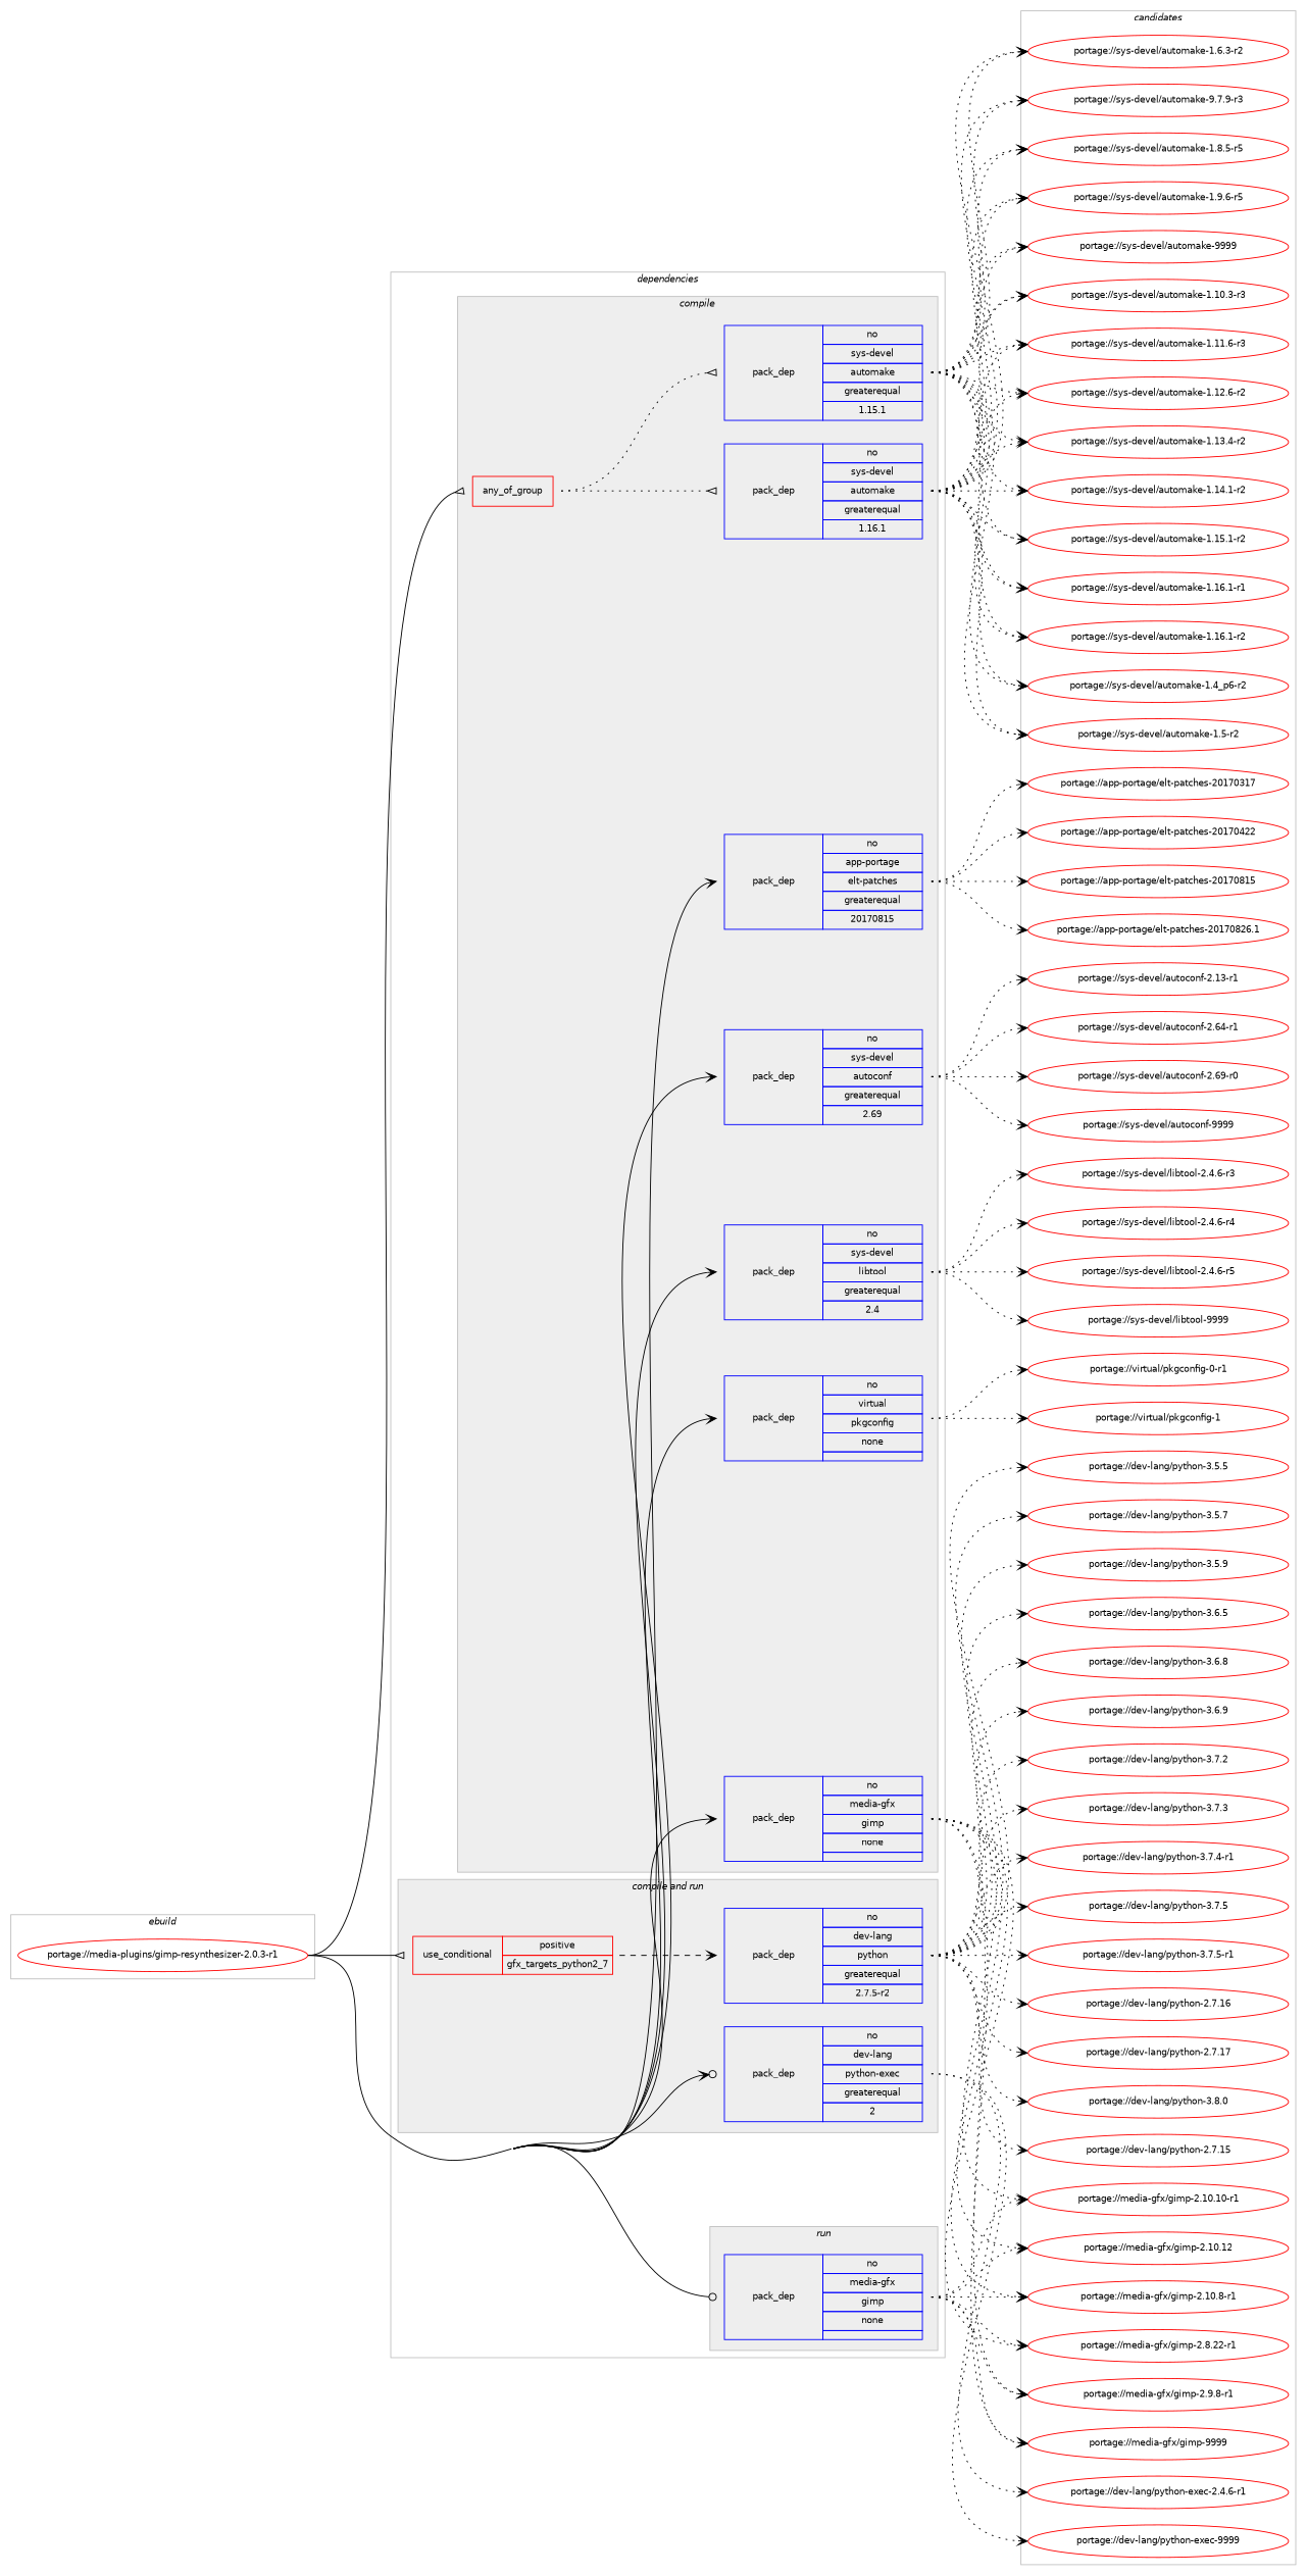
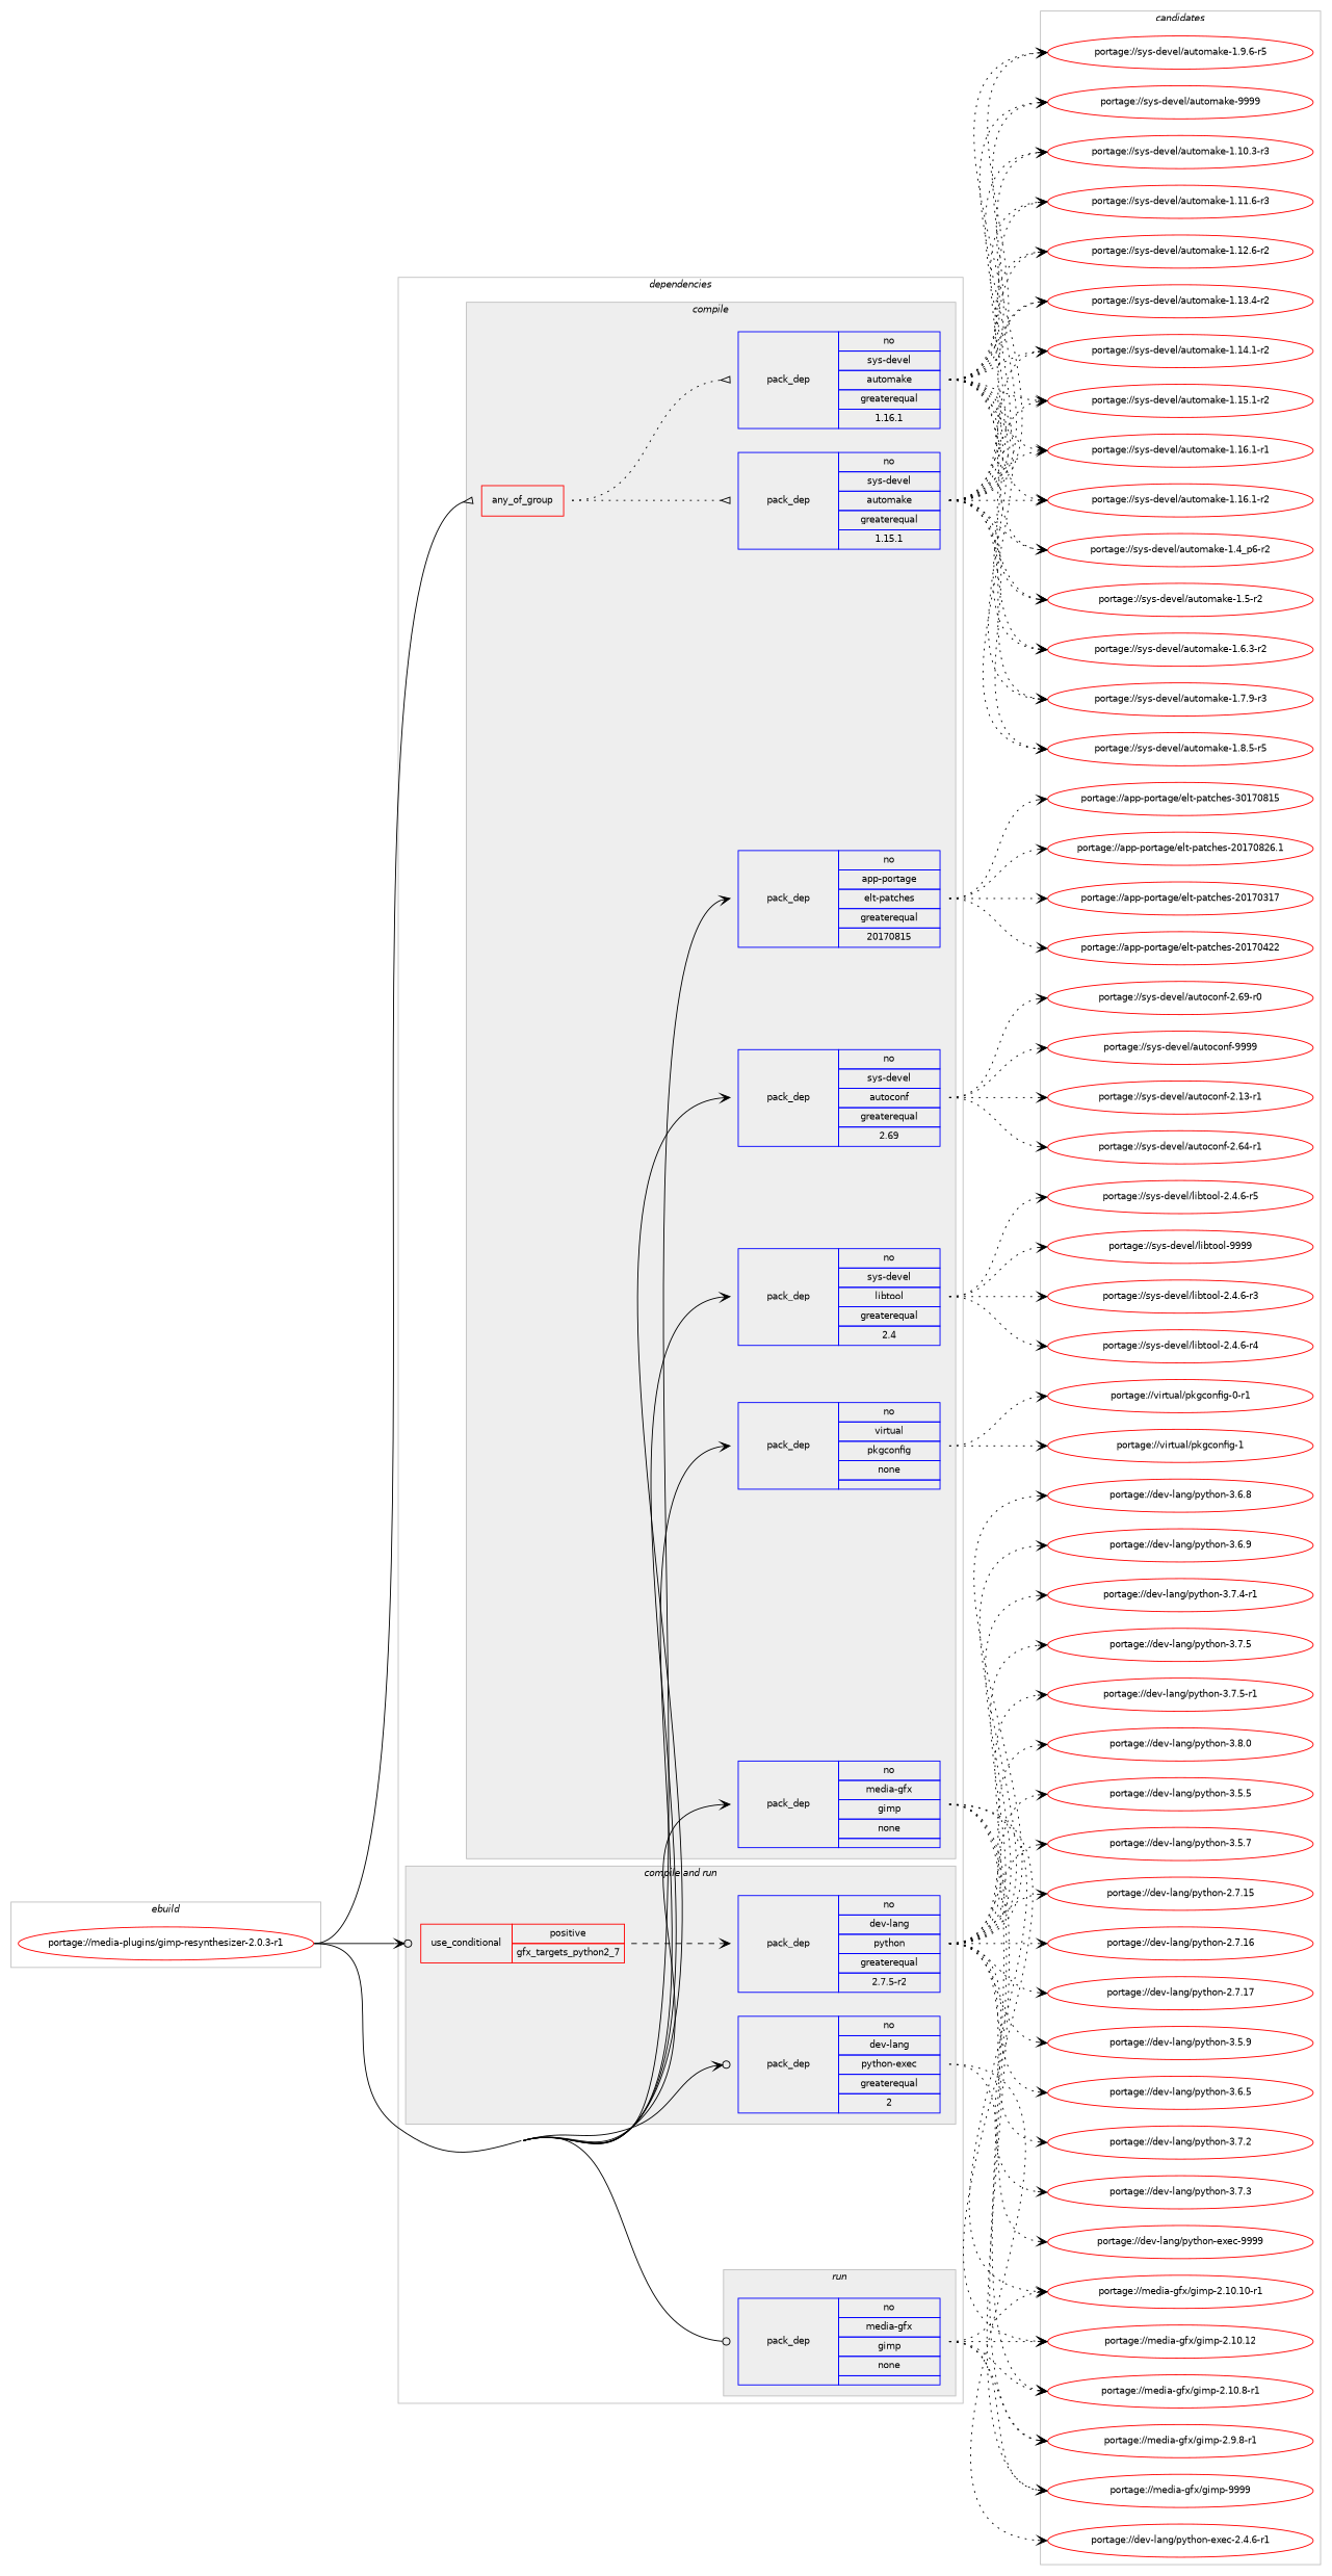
  digraph {
    compound=true
    concentrate=true
    fontname=Helvetica
    fontsize=10
    newrank=true
    rankdir=LR
    ranksep=1.5
    node [color=red fontname=Helvetica fontsize=10]
    edge [arrowhead=vee headport=w style=dotted tailport=e weight=100]
    n1 [label="portage://media-plugins/gimp-resynthesizer-2.0.3-r1" width=4]
    n2 [color=blue label=<<TABLE BORDER="0" CELLBORDER="1" CELLSPACING="0" CELLPADDING="4" WIDTH="220"><TR><TD ROWSPAN="6" CELLPADDING="30">pack_dep</TD></TR><TR><TD WIDTH="110">no</TD></TR><TR><TD>sys-devel</TD></TR><TR><TD>automake</TD></TR><TR><TD>greaterequal</TD></TR><TR><TD>1.16.1</TD></TR></TABLE>> shape=none]
    n3 [color=blue label=<<TABLE BORDER="0" CELLBORDER="1" CELLSPACING="0" CELLPADDING="4" WIDTH="220"><TR><TD ROWSPAN="6" CELLPADDING="30">pack_dep</TD></TR><TR><TD WIDTH="110">no</TD></TR><TR><TD>sys-devel</TD></TR><TR><TD>automake</TD></TR><TR><TD>greaterequal</TD></TR><TR><TD>1.15.1</TD></TR></TABLE>> shape=none]
    n4 [label=<<TABLE BORDER="0" CELLBORDER="1" CELLSPACING="0" CELLPADDING="4"><TR><TD CELLPADDING="10">any_of_group</TD></TR></TABLE>> shape=none]
    n5 [color=blue label=<<TABLE BORDER="0" CELLBORDER="1" CELLSPACING="0" CELLPADDING="4" WIDTH="220"><TR><TD ROWSPAN="6" CELLPADDING="30">pack_dep</TD></TR><TR><TD WIDTH="110">no</TD></TR><TR><TD>app-portage</TD></TR><TR><TD>elt-patches</TD></TR><TR><TD>greaterequal</TD></TR><TR><TD>20170815</TD></TR></TABLE>> shape=none]
    n6 [color=blue label=<<TABLE BORDER="0" CELLBORDER="1" CELLSPACING="0" CELLPADDING="4" WIDTH="220"><TR><TD ROWSPAN="6" CELLPADDING="30">pack_dep</TD></TR><TR><TD WIDTH="110">no</TD></TR><TR><TD>media-gfx</TD></TR><TR><TD>gimp</TD></TR><TR><TD>none</TD></TR><TR><TD></TD></TR></TABLE>> shape=none]
    n7 [color=blue label=<<TABLE BORDER="0" CELLBORDER="1" CELLSPACING="0" CELLPADDING="4" WIDTH="220"><TR><TD ROWSPAN="6" CELLPADDING="30">pack_dep</TD></TR><TR><TD WIDTH="110">no</TD></TR><TR><TD>sys-devel</TD></TR><TR><TD>autoconf</TD></TR><TR><TD>greaterequal</TD></TR><TR><TD>2.69</TD></TR></TABLE>> shape=none]
    n8 [color=blue label=<<TABLE BORDER="0" CELLBORDER="1" CELLSPACING="0" CELLPADDING="4" WIDTH="220"><TR><TD ROWSPAN="6" CELLPADDING="30">pack_dep</TD></TR><TR><TD WIDTH="110">no</TD></TR><TR><TD>sys-devel</TD></TR><TR><TD>libtool</TD></TR><TR><TD>greaterequal</TD></TR><TR><TD>2.4</TD></TR></TABLE>> shape=none]
    n9 [color=blue label=<<TABLE BORDER="0" CELLBORDER="1" CELLSPACING="0" CELLPADDING="4" WIDTH="220"><TR><TD ROWSPAN="6" CELLPADDING="30">pack_dep</TD></TR><TR><TD WIDTH="110">no</TD></TR><TR><TD>virtual</TD></TR><TR><TD>pkgconfig</TD></TR><TR><TD>none</TD></TR><TR><TD></TD></TR></TABLE>> shape=none]
    n10 [color=blue label=<<TABLE BORDER="0" CELLBORDER="1" CELLSPACING="0" CELLPADDING="4" WIDTH="220"><TR><TD ROWSPAN="6" CELLPADDING="30">pack_dep</TD></TR><TR><TD WIDTH="110">no</TD></TR><TR><TD>dev-lang</TD></TR><TR><TD>python</TD></TR><TR><TD>greaterequal</TD></TR><TR><TD>2.7.5-r2</TD></TR></TABLE>> shape=none]
    n11 [label=<<TABLE BORDER="0" CELLBORDER="1" CELLSPACING="0" CELLPADDING="4"><TR><TD ROWSPAN="3" CELLPADDING="10">use_conditional</TD></TR><TR><TD>positive</TD></TR><TR><TD>gfx_targets_python2_7</TD></TR></TABLE>> shape=none]
    n12 [color=blue label=<<TABLE BORDER="0" CELLBORDER="1" CELLSPACING="0" CELLPADDING="4" WIDTH="220"><TR><TD ROWSPAN="6" CELLPADDING="30">pack_dep</TD></TR><TR><TD WIDTH="110">no</TD></TR><TR><TD>dev-lang</TD></TR><TR><TD>python-exec</TD></TR><TR><TD>greaterequal</TD></TR><TR><TD>2</TD></TR></TABLE>> shape=none]
    n13 [color=blue label=<<TABLE BORDER="0" CELLBORDER="1" CELLSPACING="0" CELLPADDING="4" WIDTH="220"><TR><TD ROWSPAN="6" CELLPADDING="30">pack_dep</TD></TR><TR><TD WIDTH="110">no</TD></TR><TR><TD>media-gfx</TD></TR><TR><TD>gimp</TD></TR><TR><TD>none</TD></TR><TR><TD></TD></TR></TABLE>> shape=none]
    n14 [label="portage://sys-devel/automake-1.10.3-r3" width=4]
    n15 [label="portage://sys-devel/automake-1.11.6-r3" width=4]
    n16 [label="portage://sys-devel/automake-1.12.6-r2" width=4]
    n17 [label="portage://sys-devel/automake-1.13.4-r2" width=4]
    n18 [label="portage://sys-devel/automake-1.14.1-r2" width=4]
    n19 [label="portage://sys-devel/automake-1.15.1-r2" width=4]
    n20 [label="portage://sys-devel/automake-1.16.1-r1" width=4]
    n21 [label="portage://sys-devel/automake-1.16.1-r2" width=4]
    n22 [label="portage://sys-devel/automake-1.4_p6-r2" width=4]
    n23 [label="portage://sys-devel/automake-1.5-r2" width=4]
    n24 [label="portage://sys-devel/automake-1.6.3-r2" width=4]
-   n25 [label="portage://sys-devel/automake-9.7.9-r3" width=4]
+   n25 [label="portage://sys-devel/automake-1.7.9-r3" width=4]
    n26 [label="portage://sys-devel/automake-1.8.5-r5" width=4]
    n27 [label="portage://sys-devel/automake-1.9.6-r5" width=4]
    n28 [label="portage://sys-devel/automake-9999" width=4]
    n29 [label="portage://app-portage/elt-patches-20170317" width=4]
    n30 [label="portage://app-portage/elt-patches-20170422" width=4]
-   n31 [label="portage://app-portage/elt-patches-20170815" width=4]
+   n31 [label="portage://app-portage/elt-patches-30170815" width=4]
    n32 [label="portage://app-portage/elt-patches-20170826.1" width=4]
    n33 [label="portage://sys-devel/libtool-2.4.6-r3" width=4]
    n34 [label="portage://sys-devel/libtool-2.4.6-r4" width=4]
    n35 [label="portage://sys-devel/libtool-2.4.6-r5" width=4]
    n36 [label="portage://sys-devel/libtool-9999" width=4]
    n37 [label="portage://media-gfx/gimp-2.10.10-r1" width=4]
    n38 [label="portage://media-gfx/gimp-2.10.12" width=4]
    n39 [label="portage://media-gfx/gimp-2.10.8-r1" width=4]
-   n40 [label="portage://media-gfx/gimp-2.8.22-r1" width=4]
    n41 [label="portage://media-gfx/gimp-2.9.8-r1" width=4]
    n42 [label="portage://media-gfx/gimp-9999" width=4]
    n43 [label="portage://sys-devel/autoconf-2.13-r1" width=4]
    n44 [label="portage://sys-devel/autoconf-2.64-r1" width=4]
    n45 [label="portage://sys-devel/autoconf-2.69-r0" width=4]
    n46 [label="portage://sys-devel/autoconf-9999" width=4]
    n47 [label="portage://virtual/pkgconfig-0-r1" width=4]
    n48 [label="portage://virtual/pkgconfig-1" width=4]
    n49 [label="portage://dev-lang/python-2.7.15" width=4]
    n50 [label="portage://dev-lang/python-2.7.16" width=4]
    n51 [label="portage://dev-lang/python-2.7.17" width=4]
    n52 [label="portage://dev-lang/python-3.5.5" width=4]
    n53 [label="portage://dev-lang/python-3.5.7" width=4]
    n54 [label="portage://dev-lang/python-3.5.9" width=4]
    n55 [label="portage://dev-lang/python-3.6.5" width=4]
    n56 [label="portage://dev-lang/python-3.6.8" width=4]
    n57 [label="portage://dev-lang/python-3.6.9" width=4]
    n58 [label="portage://dev-lang/python-3.7.2" width=4]
    n59 [label="portage://dev-lang/python-3.7.3" width=4]
    n60 [label="portage://dev-lang/python-3.7.4-r1" width=4]
    n61 [label="portage://dev-lang/python-3.7.5" width=4]
    n62 [label="portage://dev-lang/python-3.7.5-r1" width=4]
    n63 [label="portage://dev-lang/python-3.8.0" width=4]
    n64 [label="portage://dev-lang/python-exec-2.4.6-r1" width=4]
    n65 [label="portage://dev-lang/python-exec-9999" width=4]
    subgraph cluster_1 {
      color=gray
      label=<<i>ebuild</i>>
      rank=same
      n1
    }
    subgraph cluster_2 {
      color=gray
      label=<<i>dependencies</i>>
      subgraph cluster_3 {
        color=gray
        fillcolor="#eeeeee"
        label=<<i>compile</i>>
        style=filled
        subgraph sub_4 {
          color=gray
          fillcolor="#eeeeee"
          label=<<i>compile</i>>
          style=filled
          n4
          subgraph sub_5 {
            color=gray
            fillcolor="#eeeeee"
            label=<<i>compile</i>>
            style=filled
            n2
          }
          subgraph sub_6 {
            color=gray
            fillcolor="#eeeeee"
            label=<<i>compile</i>>
            style=filled
            n3
          }
        }
        subgraph sub_7 {
          color=gray
          fillcolor="#eeeeee"
          label=<<i>compile</i>>
          style=filled
          n5
        }
        subgraph sub_8 {
          color=gray
          fillcolor="#eeeeee"
          label=<<i>compile</i>>
          style=filled
          n6
        }
        subgraph sub_9 {
          color=gray
          fillcolor="#eeeeee"
          label=<<i>compile</i>>
          style=filled
          n7
        }
        subgraph sub_10 {
          color=gray
          fillcolor="#eeeeee"
          label=<<i>compile</i>>
          style=filled
          n8
        }
        subgraph sub_11 {
          color=gray
          fillcolor="#eeeeee"
          label=<<i>compile</i>>
          style=filled
          n9
        }
      }
      subgraph cluster_12 {
        color=gray
        fillcolor="#eeeeee"
        label=<<i>compile and run</i>>
        style=filled
        subgraph sub_13 {
          color=gray
          fillcolor="#eeeeee"
          label=<<i>compile and run</i>>
          style=filled
          n11
          subgraph sub_14 {
            color=gray
            fillcolor="#eeeeee"
            label=<<i>compile and run</i>>
            style=filled
            n10
          }
        }
        subgraph sub_15 {
          color=gray
          fillcolor="#eeeeee"
          label=<<i>compile and run</i>>
          style=filled
          n12
        }
      }
      subgraph cluster_16 {
        color=gray
        fillcolor="#eeeeee"
        label=<<i>run</i>>
        style=filled
        subgraph sub_17 {
          color=gray
          fillcolor="#eeeeee"
          label=<<i>run</i>>
          style=filled
          n13
        }
      }
    }
    subgraph cluster_18 {
      color=gray
      label=<<i>candidates</i>>
      rank=same
      subgraph sub_19 {
        color=black
        label=<<i>candidates</i>>
        nodesep=1
        rank=same
        n14
        n15
        n16
        n17
        n18
        n19
        n20
        n21
        n22
        n23
        n24
        n25
        n26
        n27
        n28
      }
      subgraph sub_20 {
        color=black
        label=<<i>candidates</i>>
        nodesep=1
        rank=same
        n14
        n15
        n16
        n17
        n18
        n19
        n20
        n21
        n22
        n23
        n24
        n25
        n26
        n27
        n28
      }
      subgraph sub_21 {
        color=black
        label=<<i>candidates</i>>
        nodesep=1
        rank=same
        n29
        n30
        n31
        n32
      }
      subgraph sub_22 {
        color=black
        label=<<i>candidates</i>>
        nodesep=1
        rank=same
        n33
        n34
        n35
        n36
      }
      subgraph sub_23 {
        color=black
        label=<<i>candidates</i>>
        nodesep=1
        rank=same
        n37
        n38
        n39
-       n40
        n41
        n42
      }
      subgraph sub_24 {
        color=black
        label=<<i>candidates</i>>
        nodesep=1
        rank=same
        n43
        n44
        n45
        n46
      }
      subgraph sub_25 {
        color=black
        label=<<i>candidates</i>>
        nodesep=1
        rank=same
        n47
        n48
      }
      subgraph sub_26 {
        color=black
        label=<<i>candidates</i>>
        nodesep=1
        rank=same
        n49
        n50
        n51
        n52
        n53
        n54
        n55
        n56
        n57
        n58
        n59
        n60
        n61
        n62
        n63
      }
      subgraph sub_27 {
        color=black
        label=<<i>candidates</i>>
        nodesep=1
        rank=same
        n64
        n65
      }
      subgraph sub_28 {
        color=black
        label=<<i>candidates</i>>
        nodesep=1
        rank=same
        n37
        n38
        n39
-       n40
        n41
        n42
      }
    }
    n1 -> n4 [arrowhead=oinv style=solid weight=20]
    n1 -> n5 [style=solid weight=20]
    n1 -> n6 [style=solid weight=20]
    n1 -> n7 [style=solid weight=20]
    n1 -> n8 [style=solid weight=20]
    n1 -> n9 [style=solid weight=20]
-   n1 -> n11 [arrowhead=oinv style=solid weight=20]
+   n1 -> n11 [arrowhead=odotvee style=solid weight=20]
    n1 -> n12 [arrowhead=odotvee style=solid weight=20]
    n1 -> n13 [arrowhead=odot style=solid weight=20]
    n2 -> n14
    n2 -> n15
    n2 -> n16
    n2 -> n17
    n2 -> n18
    n2 -> n19
    n2 -> n20
    n2 -> n21
    n2 -> n22
    n2 -> n23
    n2 -> n24
    n2 -> n25
    n2 -> n26
    n2 -> n27
    n2 -> n28
    n3 -> n14
    n3 -> n15
    n3 -> n16
    n3 -> n17
    n3 -> n18
    n3 -> n19
    n3 -> n20
    n3 -> n21
    n3 -> n22
    n3 -> n23
    n3 -> n24
    n3 -> n25
    n3 -> n26
    n3 -> n27
    n3 -> n28
    n4 -> n2 [arrowhead=oinv weight=20]
    n4 -> n3 [arrowhead=oinv weight=20]
    n5 -> n29
    n5 -> n30
    n5 -> n31
    n5 -> n32
    n6 -> n37
    n6 -> n38
    n6 -> n39
-   n6 -> n40
    n6 -> n41
    n6 -> n42
    n7 -> n43
    n7 -> n44
    n7 -> n45
    n7 -> n46
    n8 -> n33
    n8 -> n34
    n8 -> n35
    n8 -> n36
    n9 -> n47
    n9 -> n48
    n10 -> n49
    n10 -> n50
    n10 -> n51
    n10 -> n52
    n10 -> n53
    n10 -> n54
    n10 -> n55
    n10 -> n56
    n10 -> n57
    n10 -> n58
    n10 -> n59
    n10 -> n60
    n10 -> n61
    n10 -> n62
    n10 -> n63
    n11 -> n10 [style=dashed weight=20]
    n12 -> n64
    n12 -> n65
    n13 -> n37
    n13 -> n38
    n13 -> n39
-   n13 -> n40
    n13 -> n41
    n13 -> n42
  }
